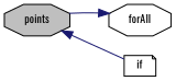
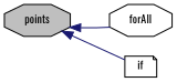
  digraph {
    fontname=Oswald
    rankdir=LR
    node [color=black fontname=Oswald fontsize=10 shape=octagon]
    edge [color=midnightblue dir=back fontname=Oswald fontsize=10 labelfontname=FreeSans labelfontsize=10 style=solid]
    n1 [fillcolor=grey75 fontcolor=black height=0.2 label=points style=filled width=0.4]
    n2 [height=0.2 label=forAll width=0.4]
    n3 [height=0.2 label=if shape=note width=0.4]
-   n2 -> n1
+   n1 -> n2
    n1 -> n3
  }
